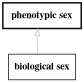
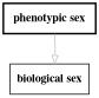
  digraph {
    fontsize=32
    penwidth=5
    node [color=black fontname="times bold" shape=rectangle]
    n1 [label=" phenotypic sex " style=bold]
    "biological sex"
-   n1 -> "biological sex" [arrowtail=onormal color=gray dir=back fontcolor=darkgray]
+   "biological sex" -> n1 [arrowtail=onormal color=gray dir=back fontcolor=darkgray]
  }
